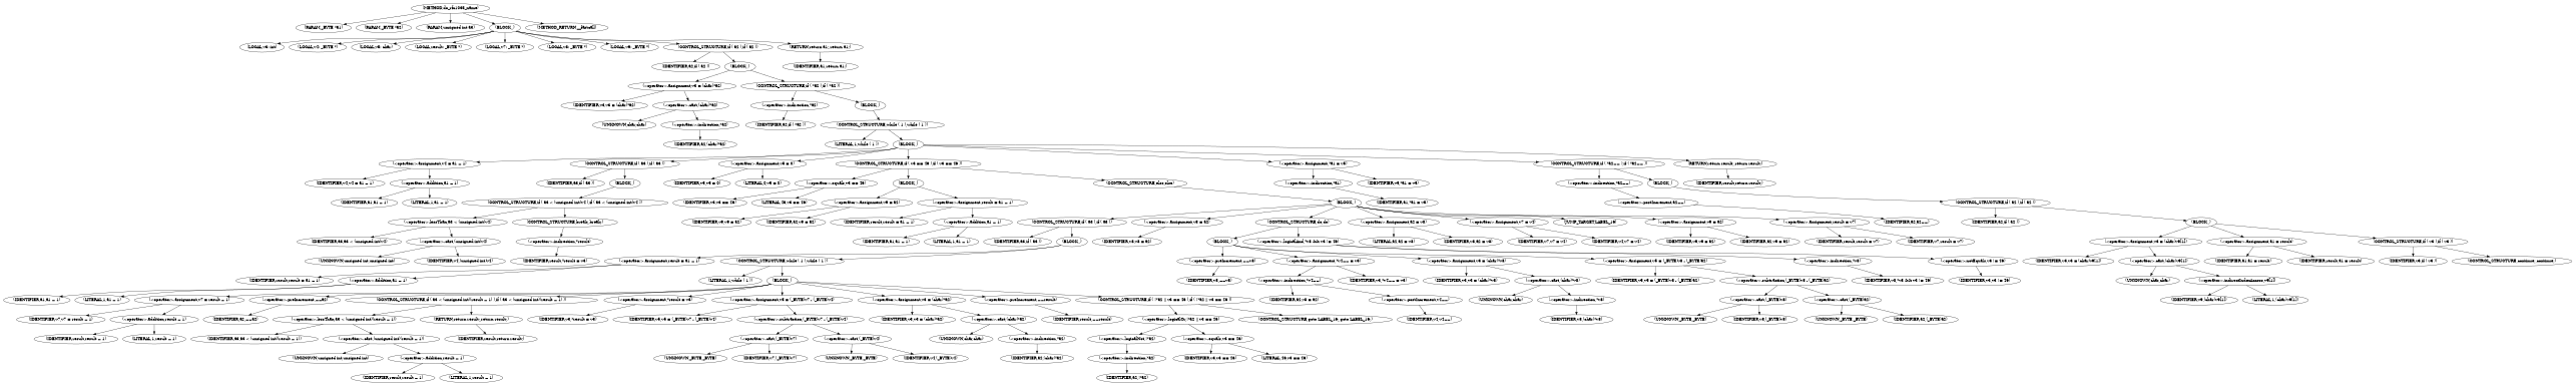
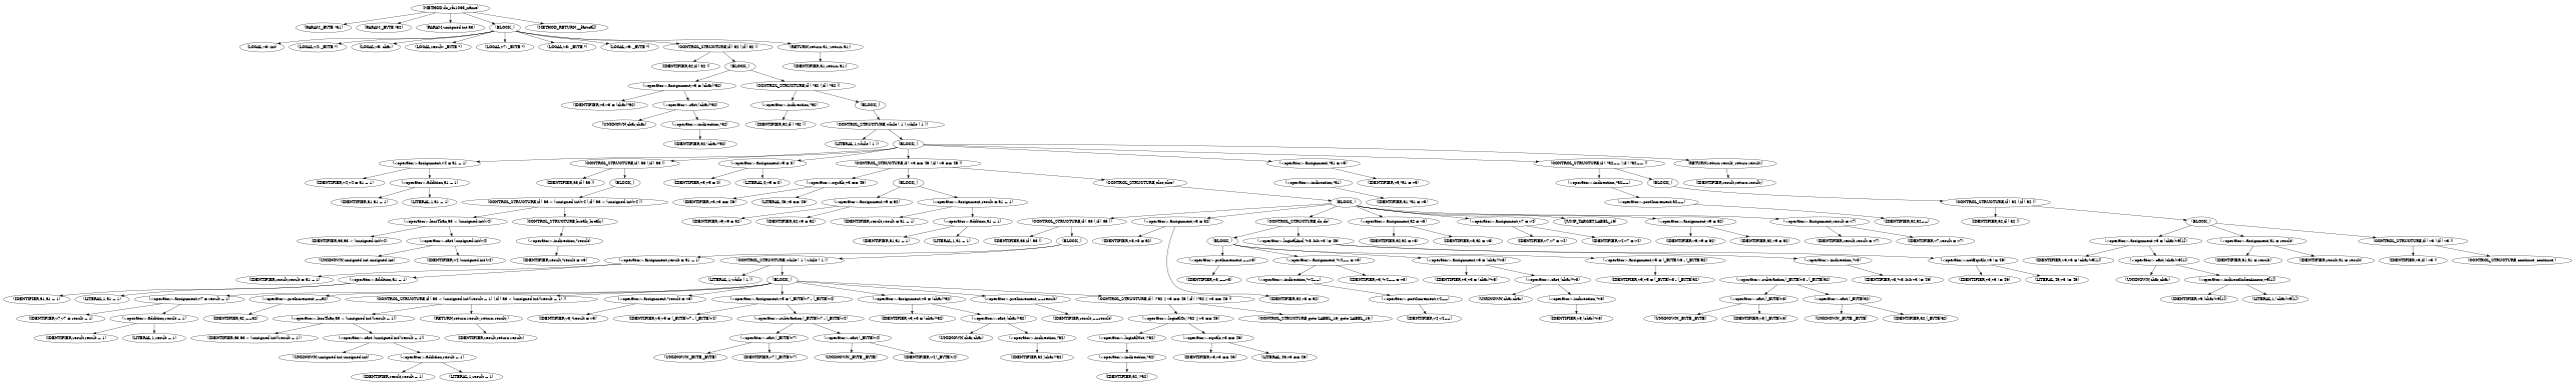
  digraph {
    n1 [label="(METHOD,do_rfc1035_name)"]
    n2 [label="(PARAM,_BYTE *a1)"]
    n3 [label="(PARAM,_BYTE *a2)"]
    n4 [label="(PARAM,unsigned int a3)"]
    n5 [label="(BLOCK,,)"]
    n6 [label="(METHOD_RETURN,__fastcall)"]
    n7 [label="(LOCAL,v3: int)"]
    n8 [label="(LOCAL,v4: _BYTE *)"]
    n9 [label="(LOCAL,v5: char)"]
    n10 [label="(LOCAL,result: _BYTE *)"]
    n11 [label="(LOCAL,v7: _BYTE *)"]
    n12 [label="(LOCAL,v8: _BYTE *)"]
    n13 [label="(LOCAL,v9: _BYTE *)"]
    n14 [label="(CONTROL_STRUCTURE,if ( a2 ),if ( a2 ))"]
    n15 [label="(RETURN,return a1;,return a1;)"]
    n16 [label="(IDENTIFIER,a2,if ( a2 ))"]
    n17 [label="(BLOCK,,)"]
    n18 [label="(IDENTIFIER,a1,return a1;)"]
    n19 [label="(<operator>.assignment,v3 = (char)*a2)"]
    n20 [label="(CONTROL_STRUCTURE,if ( *a2 ),if ( *a2 ))"]
    n21 [label="(IDENTIFIER,v3,v3 = (char)*a2)"]
    n22 [label="(<operator>.cast,(char)*a2)"]
    n23 [label="(<operator>.indirection,*a2)"]
    n24 [label="(BLOCK,,)"]
    n25 [label="(UNKNOWN,char,char)"]
    n26 [label="(<operator>.indirection,*a2)"]
    n27 [label="(IDENTIFIER,a2,(char)*a2)"]
    n28 [label="(IDENTIFIER,a2,if ( *a2 ))"]
    n29 [label="(CONTROL_STRUCTURE,while ( 1 ),while ( 1 ))"]
    n30 [label="(LITERAL,1,while ( 1 ))"]
    n31 [label="(BLOCK,,)"]
    n32 [label="(<operator>.assignment,v4 = a1 + 1)"]
    n33 [label="(CONTROL_STRUCTURE,if ( a3 ),if ( a3 ))"]
    n34 [label="(<operator>.assignment,v5 = 0)"]
    n35 [label="(CONTROL_STRUCTURE,if ( v3 == 46 ),if ( v3 == 46 ))"]
    n36 [label="(<operator>.assignment,*a1 = v5)"]
    n37 [label="(CONTROL_STRUCTURE,if ( *a2++ ),if ( *a2++ ))"]
    n38 [label="(RETURN,return result;,return result;)"]
    n39 [label="(IDENTIFIER,v4,v4 = a1 + 1)"]
    n40 [label="(<operator>.addition,a1 + 1)"]
    n41 [label="(IDENTIFIER,a3,if ( a3 ))"]
    n42 [label="(BLOCK,,)"]
    n43 [label="(IDENTIFIER,v5,v5 = 0)"]
    n44 [label="(LITERAL,0,v5 = 0)"]
    n45 [label="(<operator>.equals,v3 == 46)"]
    n46 [label="(BLOCK,,)"]
    n47 [label="(CONTROL_STRUCTURE,else,else)"]
    n48 [label="(<operator>.indirection,*a1)"]
    n49 [label="(IDENTIFIER,v5,*a1 = v5)"]
    n50 [label="(<operator>.indirection,*a2++)"]
    n51 [label="(BLOCK,,)"]
    n52 [label="(IDENTIFIER,result,return result;)"]
    n53 [label="(IDENTIFIER,a1,a1 + 1)"]
    n54 [label="(LITERAL,1,a1 + 1)"]
    n55 [label="(CONTROL_STRUCTURE,if ( a3 < (unsigned int)v4 ),if ( a3 < (unsigned int)v4 ))"]
    n56 [label="(<operator>.lessThan,a3 < (unsigned int)v4)"]
    n57 [label="(CONTROL_STRUCTURE,break;,break;)"]
    n58 [label="(IDENTIFIER,a3,a3 < (unsigned int)v4)"]
    n59 [label="(<operator>.cast,(unsigned int)v4)"]
    n60 [label="(<operator>.indirection,*result)"]
    n61 [label="(UNKNOWN,unsigned int,unsigned int)"]
    n62 [label="(IDENTIFIER,v4,(unsigned int)v4)"]
    n63 [label="(IDENTIFIER,v3,v3 == 46)"]
    n64 [label="(LITERAL,46,v3 == 46)"]
    n65 [label="(<operator>.assignment,v9 = a2)"]
    n66 [label="(<operator>.assignment,result = a1 + 1)"]
    n67 [label="(BLOCK,,)"]
    n68 [label="(IDENTIFIER,v9,v9 = a2)"]
    n69 [label="(IDENTIFIER,a2,v9 = a2)"]
    n70 [label="(IDENTIFIER,result,result = a1 + 1)"]
    n71 [label="(<operator>.addition,a1 + 1)"]
    n72 [label="(IDENTIFIER,a1,a1 + 1)"]
    n73 [label="(LITERAL,1,a1 + 1)"]
    n74 [label="(CONTROL_STRUCTURE,if ( a3 ),if ( a3 ))"]
    n75 [label="(<operator>.assignment,v8 = a2)"]
    n76 [label="(CONTROL_STRUCTURE,do,do)"]
    n77 [label="(<operator>.assignment,a2 = v8)"]
    n78 [label="(<operator>.assignment,v7 = v4)"]
    n79 [label="(JUMP_TARGET,LABEL_16)"]
    n80 [label="(<operator>.assignment,v9 = a2)"]
    n81 [label="(<operator>.assignment,result = v7)"]
    n82 [label="(IDENTIFIER,a3,if ( a3 ))"]
    n83 [label="(BLOCK,,)"]
    n84 [label="(IDENTIFIER,v8,v8 = a2)"]
    n85 [label="(IDENTIFIER,a2,v8 = a2)"]
    n86 [label="(BLOCK,,)"]
    n87 [label="(<operator>.logicalAnd,*v8 && v3 != 46)"]
-   n88 [label="(LITERAL,a2,a2 = v8)"]
+   n88 [label="(IDENTIFIER,a2,a2 = v8)"]
    n89 [label="(IDENTIFIER,v8,a2 = v8)"]
    n90 [label="(IDENTIFIER,v7,v7 = v4)"]
    n91 [label="(IDENTIFIER,v4,v7 = v4)"]
    n92 [label="(IDENTIFIER,v9,v9 = a2)"]
    n93 [label="(IDENTIFIER,a2,v9 = a2)"]
    n94 [label="(IDENTIFIER,result,result = v7)"]
    n95 [label="(IDENTIFIER,v7,result = v7)"]
    n96 [label="(<operator>.assignment,result = a1 + 1)"]
    n97 [label="(CONTROL_STRUCTURE,while ( 1 ),while ( 1 ))"]
    n98 [label="(IDENTIFIER,result,result = a1 + 1)"]
    n99 [label="(<operator>.addition,a1 + 1)"]
    n100 [label="(LITERAL,1,while ( 1 ))"]
    n101 [label="(BLOCK,,)"]
    n102 [label="(IDENTIFIER,a1,a1 + 1)"]
    n103 [label="(LITERAL,1,a1 + 1)"]
    n104 [label="(<operator>.assignment,v7 = result + 1)"]
    n105 [label="(<operator>.preIncrement,++a2)"]
    n106 [label="(CONTROL_STRUCTURE,if ( a3 < (unsigned int)(result + 1) ),if ( a3 < (unsigned int)(result + 1) ))"]
    n107 [label="(<operator>.assignment,*result = v3)"]
    n108 [label="(<operator>.assignment,v5 = (_BYTE)v7 - (_BYTE)v4)"]
    n109 [label="(<operator>.assignment,v3 = (char)*a2)"]
    n110 [label="(<operator>.preIncrement,++result)"]
    n111 [label="(CONTROL_STRUCTURE,if ( !*a2 || v3 == 46 ),if ( !*a2 || v3 == 46 ))"]
    n112 [label="(IDENTIFIER,v7,v7 = result + 1)"]
    n113 [label="(<operator>.addition,result + 1)"]
    n114 [label="(IDENTIFIER,a2,++a2)"]
    n115 [label="(<operator>.lessThan,a3 < (unsigned int)(result + 1))"]
    n116 [label="(RETURN,return result;,return result;)"]
    n117 [label="(IDENTIFIER,v3,*result = v3)"]
    n118 [label="(IDENTIFIER,v5,v5 = (_BYTE)v7 - (_BYTE)v4)"]
    n119 [label="(<operator>.subtraction,(_BYTE)v7 - (_BYTE)v4)"]
    n120 [label="(IDENTIFIER,v3,v3 = (char)*a2)"]
    n121 [label="(<operator>.cast,(char)*a2)"]
    n122 [label="(IDENTIFIER,result,++result)"]
    n123 [label="(<operator>.logicalOr,!*a2 || v3 == 46)"]
    n124 [label="(CONTROL_STRUCTURE,goto LABEL_16;,goto LABEL_16;)"]
    n125 [label="(IDENTIFIER,result,result + 1)"]
    n126 [label="(LITERAL,1,result + 1)"]
    n127 [label="(IDENTIFIER,a3,a3 < (unsigned int)(result + 1))"]
    n128 [label="(<operator>.cast,(unsigned int)(result + 1))"]
    n129 [label="(IDENTIFIER,result,return result;)"]
    n130 [label="(UNKNOWN,unsigned int,unsigned int)"]
    n131 [label="(<operator>.addition,result + 1)"]
    n132 [label="(IDENTIFIER,result,result + 1)"]
    n133 [label="(LITERAL,1,result + 1)"]
    n134 [label="(IDENTIFIER,result,*result = v3)"]
    n135 [label="(<operator>.cast,(_BYTE)v7)"]
    n136 [label="(<operator>.cast,(_BYTE)v4)"]
    n137 [label="(UNKNOWN,_BYTE,_BYTE)"]
    n138 [label="(IDENTIFIER,v7,(_BYTE)v7)"]
    n139 [label="(UNKNOWN,_BYTE,_BYTE)"]
    n140 [label="(IDENTIFIER,v4,(_BYTE)v4)"]
    n141 [label="(UNKNOWN,char,char)"]
    n142 [label="(<operator>.indirection,*a2)"]
    n143 [label="(IDENTIFIER,a2,(char)*a2)"]
    n144 [label="(<operator>.logicalNot,!*a2)"]
    n145 [label="(<operator>.equals,v3 == 46)"]
    n146 [label="(<operator>.indirection,*a2)"]
    n147 [label="(IDENTIFIER,v3,v3 == 46)"]
    n148 [label="(LITERAL,46,v3 == 46)"]
    n149 [label="(IDENTIFIER,a2,!*a2)"]
    n150 [label="(<operator>.preIncrement,++v8)"]
    n151 [label="(<operator>.assignment,*v4++ = v3)"]
    n152 [label="(<operator>.assignment,v3 = (char)*v8)"]
    n153 [label="(<operator>.assignment,v5 = (_BYTE)v8 - (_BYTE)a2)"]
    n154 [label="(<operator>.indirection,*v8)"]
    n155 [label="(<operator>.notEquals,v3 != 46)"]
    n156 [label="(IDENTIFIER,v8,++v8)"]
    n157 [label="(<operator>.indirection,*v4++)"]
    n158 [label="(IDENTIFIER,v3,*v4++ = v3)"]
    n159 [label="(IDENTIFIER,v3,v3 = (char)*v8)"]
    n160 [label="(<operator>.cast,(char)*v8)"]
    n161 [label="(IDENTIFIER,v5,v5 = (_BYTE)v8 - (_BYTE)a2)"]
    n162 [label="(<operator>.subtraction,(_BYTE)v8 - (_BYTE)a2)"]
    n163 [label="(<operator>.postIncrement,v4++)"]
    n164 [label="(IDENTIFIER,v4,v4++)"]
    n165 [label="(UNKNOWN,char,char)"]
    n166 [label="(<operator>.indirection,*v8)"]
    n167 [label="(IDENTIFIER,v8,(char)*v8)"]
    n168 [label="(<operator>.cast,(_BYTE)v8)"]
    n169 [label="(<operator>.cast,(_BYTE)a2)"]
    n170 [label="(UNKNOWN,_BYTE,_BYTE)"]
    n171 [label="(IDENTIFIER,v8,(_BYTE)v8)"]
    n172 [label="(UNKNOWN,_BYTE,_BYTE)"]
    n173 [label="(IDENTIFIER,a2,(_BYTE)a2)"]
    n174 [label="(IDENTIFIER,v8,*v8 && v3 != 46)"]
    n175 [label="(IDENTIFIER,v3,v3 != 46)"]
+   n176 [label="(LITERAL,46,v3 != 46)"]
    n177 [label="(IDENTIFIER,a1,*a1 = v5)"]
    n178 [label="(<operator>.postIncrement,a2++)"]
    n179 [label="(CONTROL_STRUCTURE,if ( a2 ),if ( a2 ))"]
    n180 [label="(IDENTIFIER,a2,a2++)"]
    n181 [label="(IDENTIFIER,a2,if ( a2 ))"]
    n182 [label="(BLOCK,,)"]
    n183 [label="(<operator>.assignment,v3 = (char)v9[1])"]
    n184 [label="(<operator>.assignment,a1 = result)"]
    n185 [label="(CONTROL_STRUCTURE,if ( v3 ),if ( v3 ))"]
    n186 [label="(IDENTIFIER,v3,v3 = (char)v9[1])"]
    n187 [label="(<operator>.cast,(char)v9[1])"]
    n188 [label="(IDENTIFIER,a1,a1 = result)"]
    n189 [label="(IDENTIFIER,result,a1 = result)"]
    n190 [label="(IDENTIFIER,v3,if ( v3 ))"]
    n191 [label="(CONTROL_STRUCTURE,continue;,continue;)"]
    n192 [label="(UNKNOWN,char,char)"]
    n193 [label="(<operator>.indirectIndexAccess,v9[1])"]
    n194 [label="(IDENTIFIER,v9,(char)v9[1])"]
    n195 [label="(LITERAL,1,(char)v9[1])"]
    n1 -> n2
    n1 -> n3
    n1 -> n4
    n1 -> n5
    n1 -> n6
    n5 -> n7
    n5 -> n8
    n5 -> n9
    n5 -> n10
    n5 -> n11
    n5 -> n12
    n5 -> n13
    n5 -> n14
    n5 -> n15
    n14 -> n16
    n14 -> n17
    n15 -> n18
    n17 -> n19
    n17 -> n20
    n19 -> n21
    n19 -> n22
    n20 -> n23
    n20 -> n24
    n22 -> n25
    n22 -> n26
    n23 -> n28
    n24 -> n29
    n26 -> n27
    n29 -> n30
    n29 -> n31
    n31 -> n32
    n31 -> n33
    n31 -> n34
    n31 -> n35
    n31 -> n36
    n31 -> n37
    n31 -> n38
    n32 -> n39
    n32 -> n40
    n33 -> n41
    n33 -> n42
    n34 -> n43
    n34 -> n44
    n35 -> n45
    n35 -> n46
    n35 -> n47
-   n36 -> n48
    n36 -> n49
    n37 -> n50
    n37 -> n51
    n38 -> n52
    n40 -> n53
    n40 -> n54
    n42 -> n55
    n45 -> n63
    n45 -> n64
    n46 -> n65
    n46 -> n66
    n47 -> n67
    n48 -> n177
    n50 -> n178
    n51 -> n179
    n55 -> n56
    n55 -> n57
    n56 -> n58
    n56 -> n59
    n57 -> n60
    n59 -> n61
    n59 -> n62
    n60 -> n134
    n65 -> n68
    n65 -> n69
    n66 -> n70
    n66 -> n71
    n67 -> n74
    n67 -> n75
    n67 -> n76
    n67 -> n77
    n67 -> n78
    n67 -> n79
    n67 -> n80
    n67 -> n81
    n71 -> n72
    n71 -> n73
    n74 -> n82
    n74 -> n83
    n75 -> n84
-   n157 -> n85
+   n75 -> n85
    n76 -> n86
    n76 -> n87
    n77 -> n88
    n77 -> n89
    n78 -> n90
    n78 -> n91
    n80 -> n92
    n80 -> n93
    n81 -> n94
    n81 -> n95
    n83 -> n96
    n83 -> n97
    n86 -> n150
    n86 -> n151
    n86 -> n152
    n86 -> n153
    n87 -> n154
    n87 -> n155
    n96 -> n98
    n96 -> n99
    n97 -> n100
    n97 -> n101
    n99 -> n102
    n99 -> n103
    n101 -> n104
    n101 -> n105
    n101 -> n106
    n101 -> n107
    n101 -> n108
    n101 -> n109
    n101 -> n110
    n101 -> n111
    n104 -> n112
    n104 -> n113
    n105 -> n114
    n106 -> n115
    n106 -> n116
    n107 -> n117
    n108 -> n118
    n108 -> n119
    n109 -> n120
    n109 -> n121
    n110 -> n122
    n111 -> n123
    n111 -> n124
    n113 -> n125
    n113 -> n126
    n115 -> n127
    n115 -> n128
    n116 -> n129
    n119 -> n135
    n119 -> n136
    n121 -> n141
    n121 -> n142
    n123 -> n144
    n123 -> n145
    n128 -> n130
    n128 -> n131
    n131 -> n132
    n131 -> n133
    n135 -> n137
    n135 -> n138
    n136 -> n139
    n136 -> n140
    n142 -> n143
    n144 -> n146
    n145 -> n147
    n145 -> n148
    n146 -> n149
    n150 -> n156
    n151 -> n157
    n151 -> n158
    n152 -> n159
    n152 -> n160
    n153 -> n161
-   n153 -> n162
    n154 -> n174
    n155 -> n175
+   n155 -> n176
    n157 -> n163
    n160 -> n165
    n160 -> n166
    n162 -> n168
    n162 -> n169
    n163 -> n164
    n166 -> n167
    n168 -> n170
    n168 -> n171
    n169 -> n172
    n169 -> n173
    n178 -> n180
    n179 -> n181
    n179 -> n182
    n182 -> n183
    n182 -> n184
    n182 -> n185
    n183 -> n186
    n183 -> n187
    n184 -> n188
    n184 -> n189
    n185 -> n190
    n185 -> n191
    n187 -> n192
    n187 -> n193
    n193 -> n194
    n193 -> n195
  }
